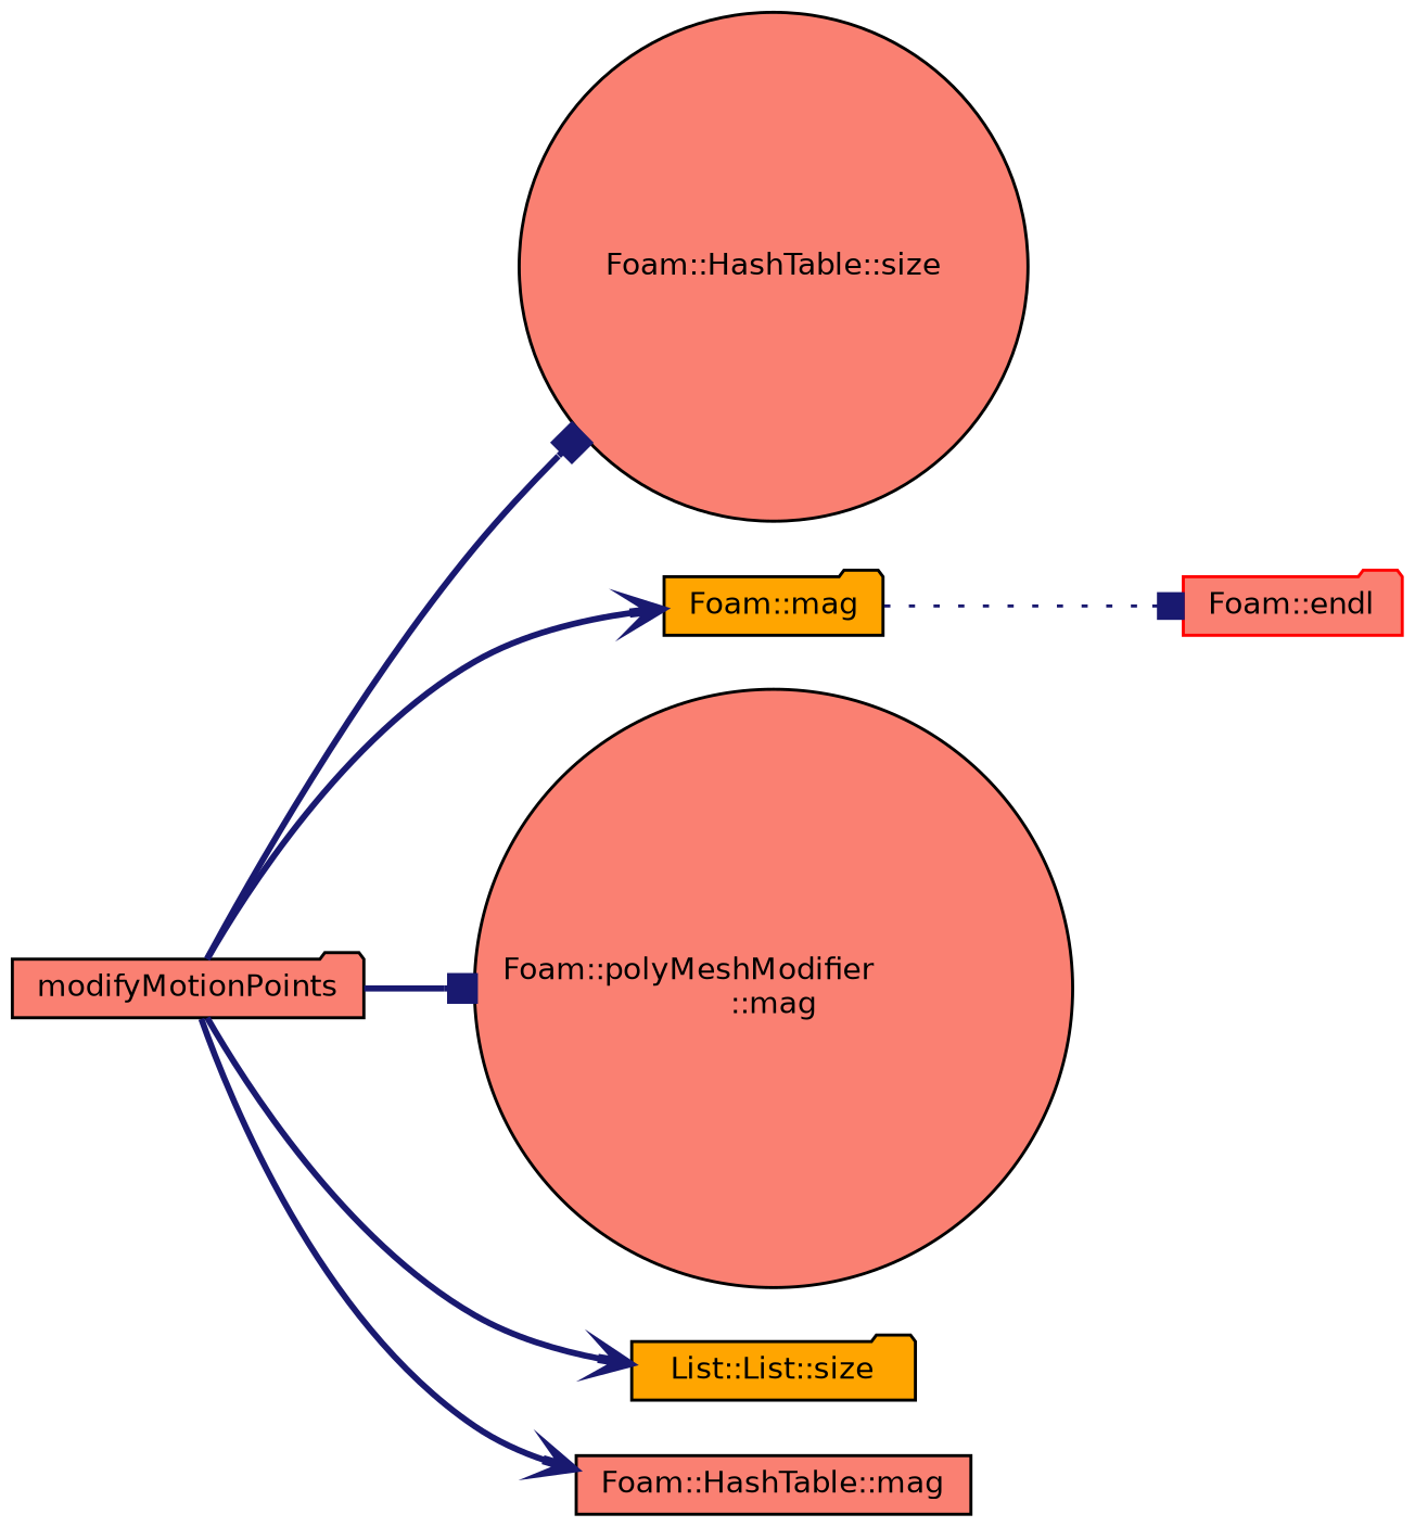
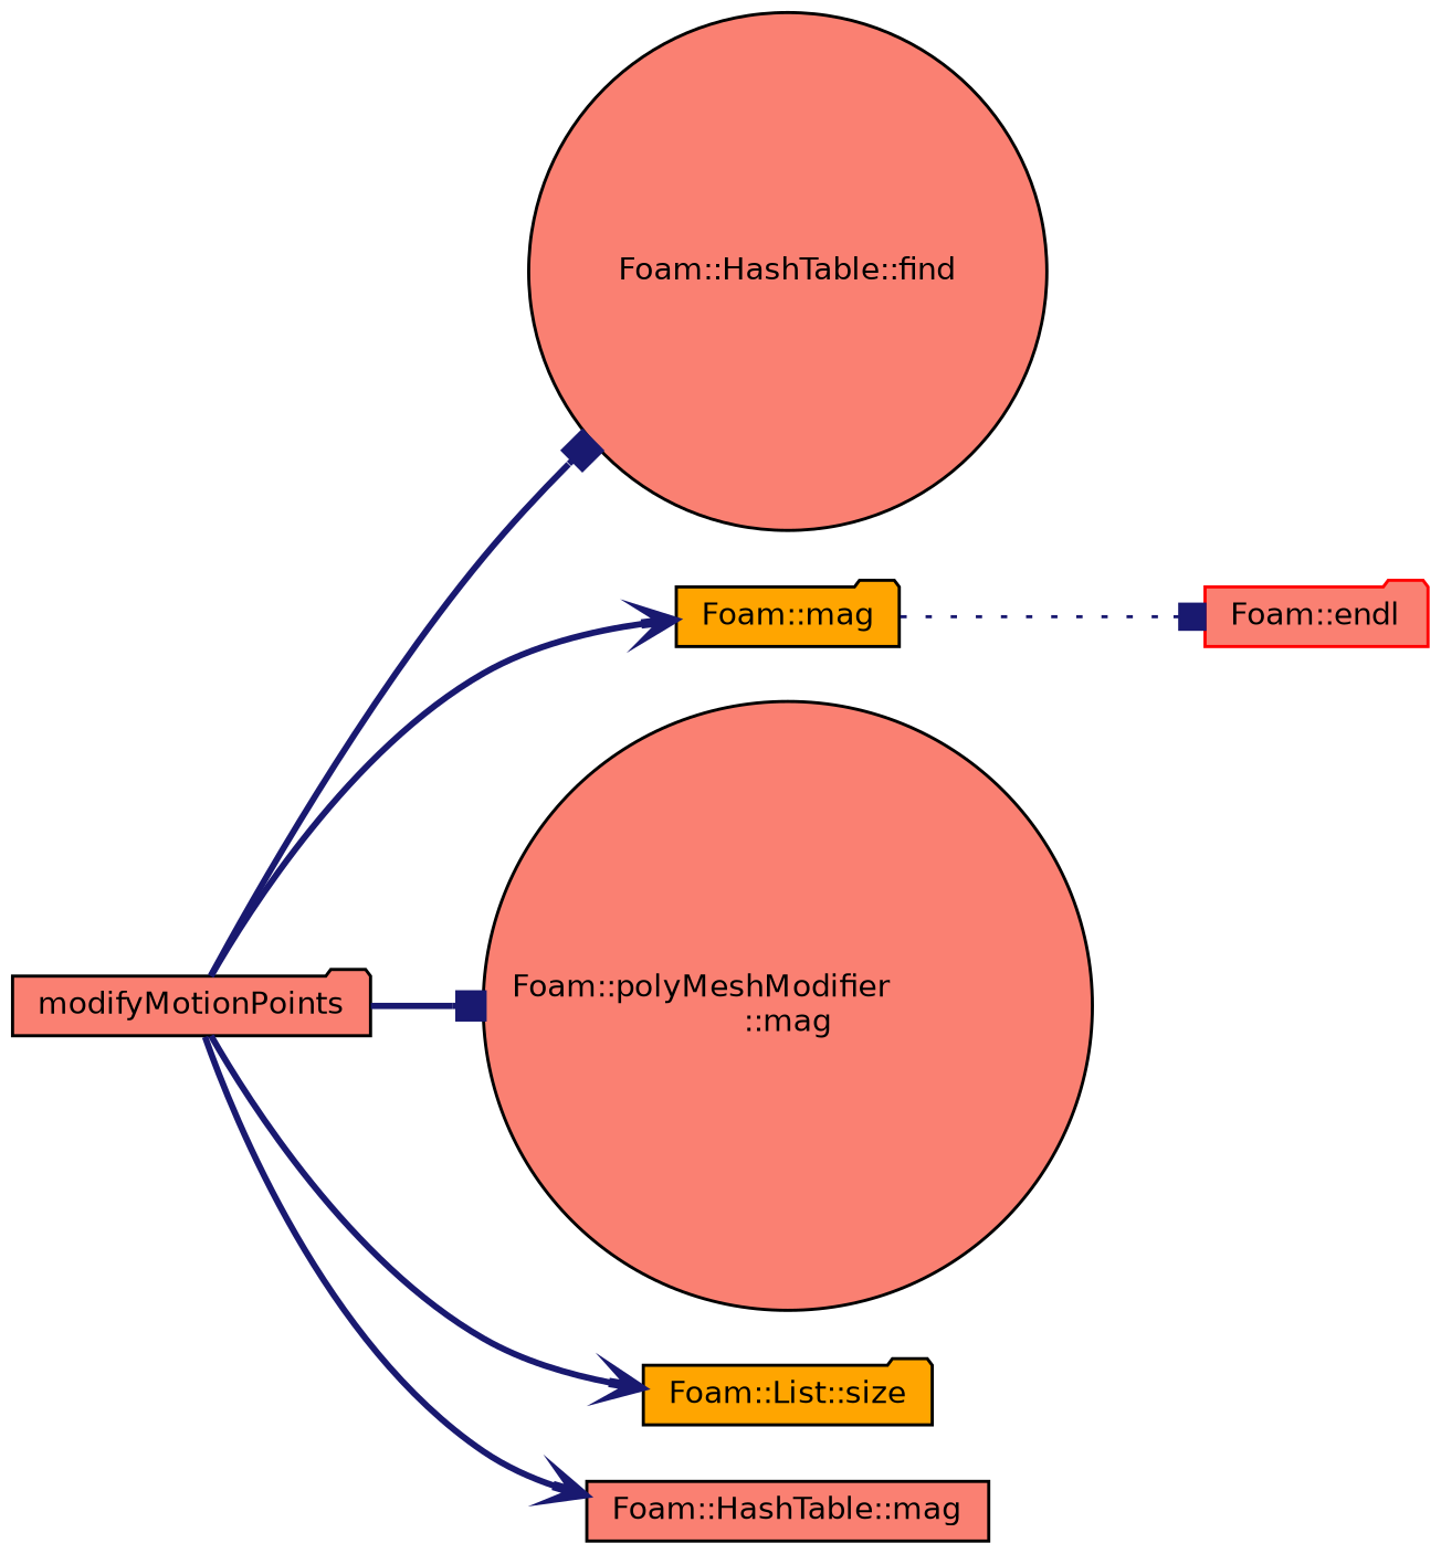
  digraph {
    rankdir=LR
    node [color=black fillcolor=salmon fontname=Helvetica fontsize=10 shape=folder style=filled]
    edge [arrowhead=box color=midnightblue fontname=Helvetica fontsize=10 labelfontname=Helvetica labelfontsize=10 style=bold]
    n1 [fontcolor=black height=0.2 label=modifyMotionPoints width=0.4]
-   n2 [height=0.2 label="Foam::HashTable::size" shape=circle width=0.4]
+   n2 [height=0.2 label="Foam::HashTable::find" shape=circle width=0.4]
    n3 [fillcolor=orange height=0.2 label="Foam::mag" width=0.4]
    n4 [height=0.2 label="Foam::polyMeshModifier\l::mag" shape=circle width=0.4]
-   n5 [fillcolor=orange height=0.2 label="List::List::size" width=0.4]
+   n5 [fillcolor=orange height=0.2 label="Foam::List::size" width=0.4]
    n6 [height=0.2 label="Foam::HashTable::mag" shape=box width=0.4]
    n7 [color=red height=0.2 label="Foam::endl" width=0.4]
    n1 -> n2
    n1 -> n3 [arrowhead=vee]
    n1 -> n4
    n1 -> n5 [arrowhead=vee]
    n1 -> n6 [arrowhead=vee]
    n3 -> n7 [style=dotted]
  }
